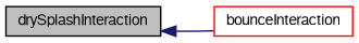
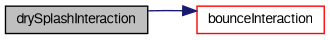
  digraph {
    rankdir=LR
    node [fontname=FreeSans fontsize=10 shape=record]
    n1 [color=black fillcolor=grey75 fontcolor=black height=0.2 label=drySplashInteraction style=filled width=0.4]
    n2 [color=red height=0.2 label=bounceInteraction width=0.4]
-   n1 -> n2 [color=midnightblue dir=back fontname=FreeSans fontsize=10 labelfontname=FreeSans labelfontsize=10 style=solid]
+   n2 -> n1 [color=midnightblue dir=back fontname=FreeSans fontsize=10 labelfontname=FreeSans labelfontsize=10 style=solid]
  }
